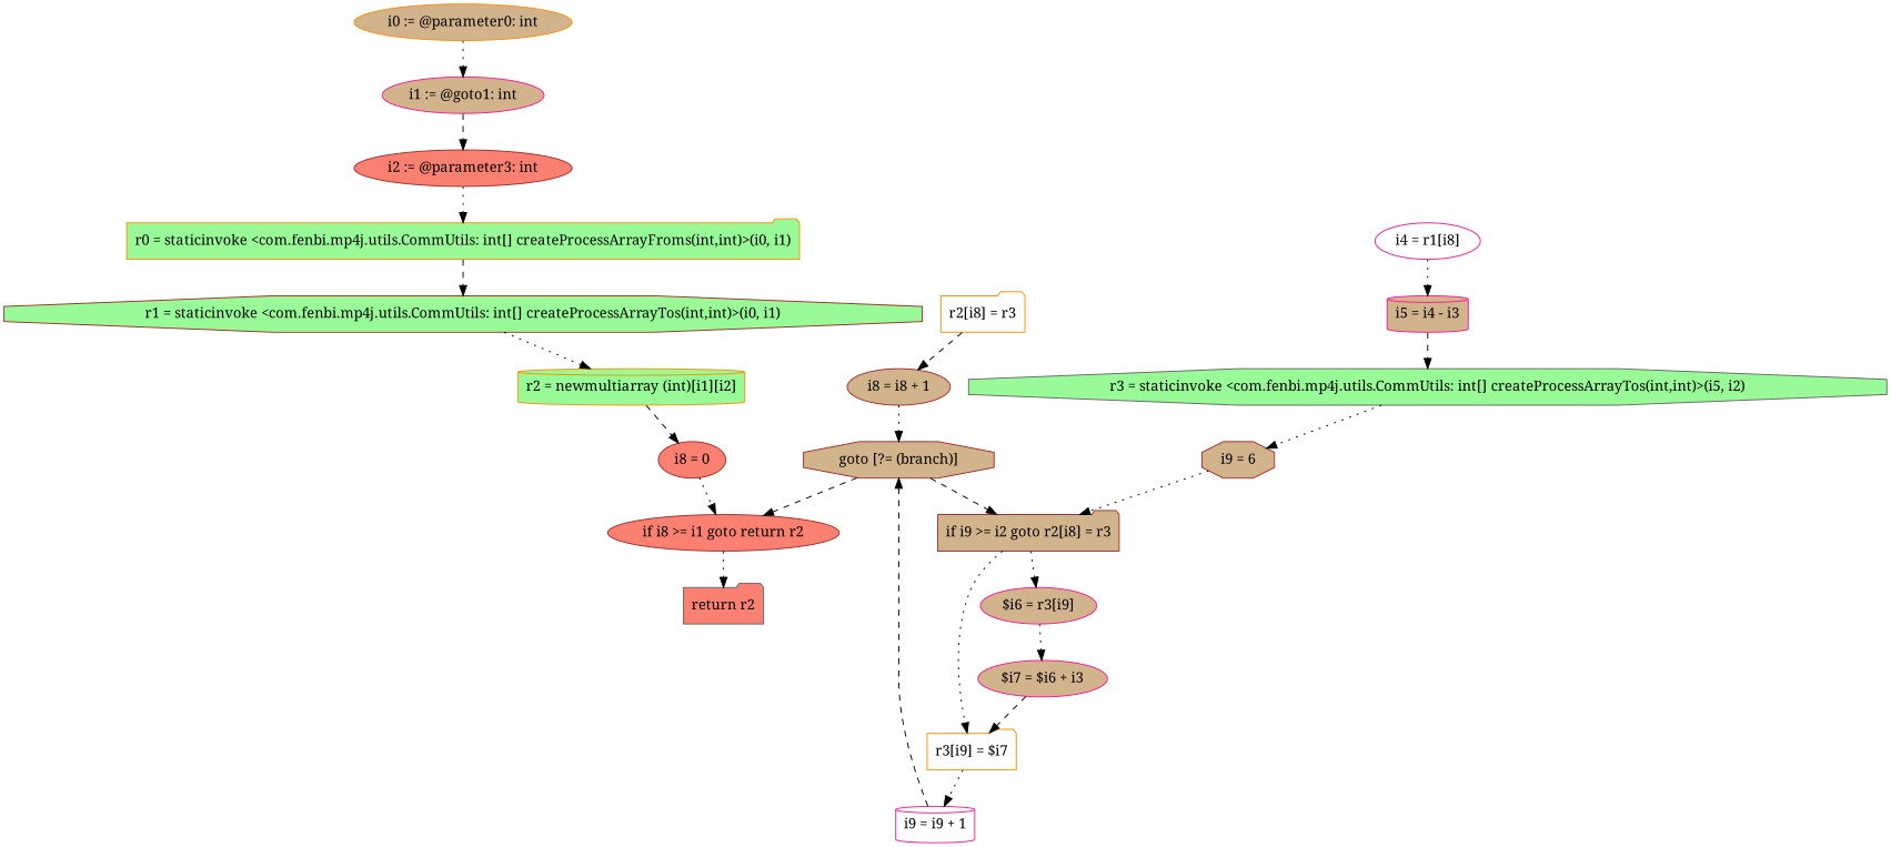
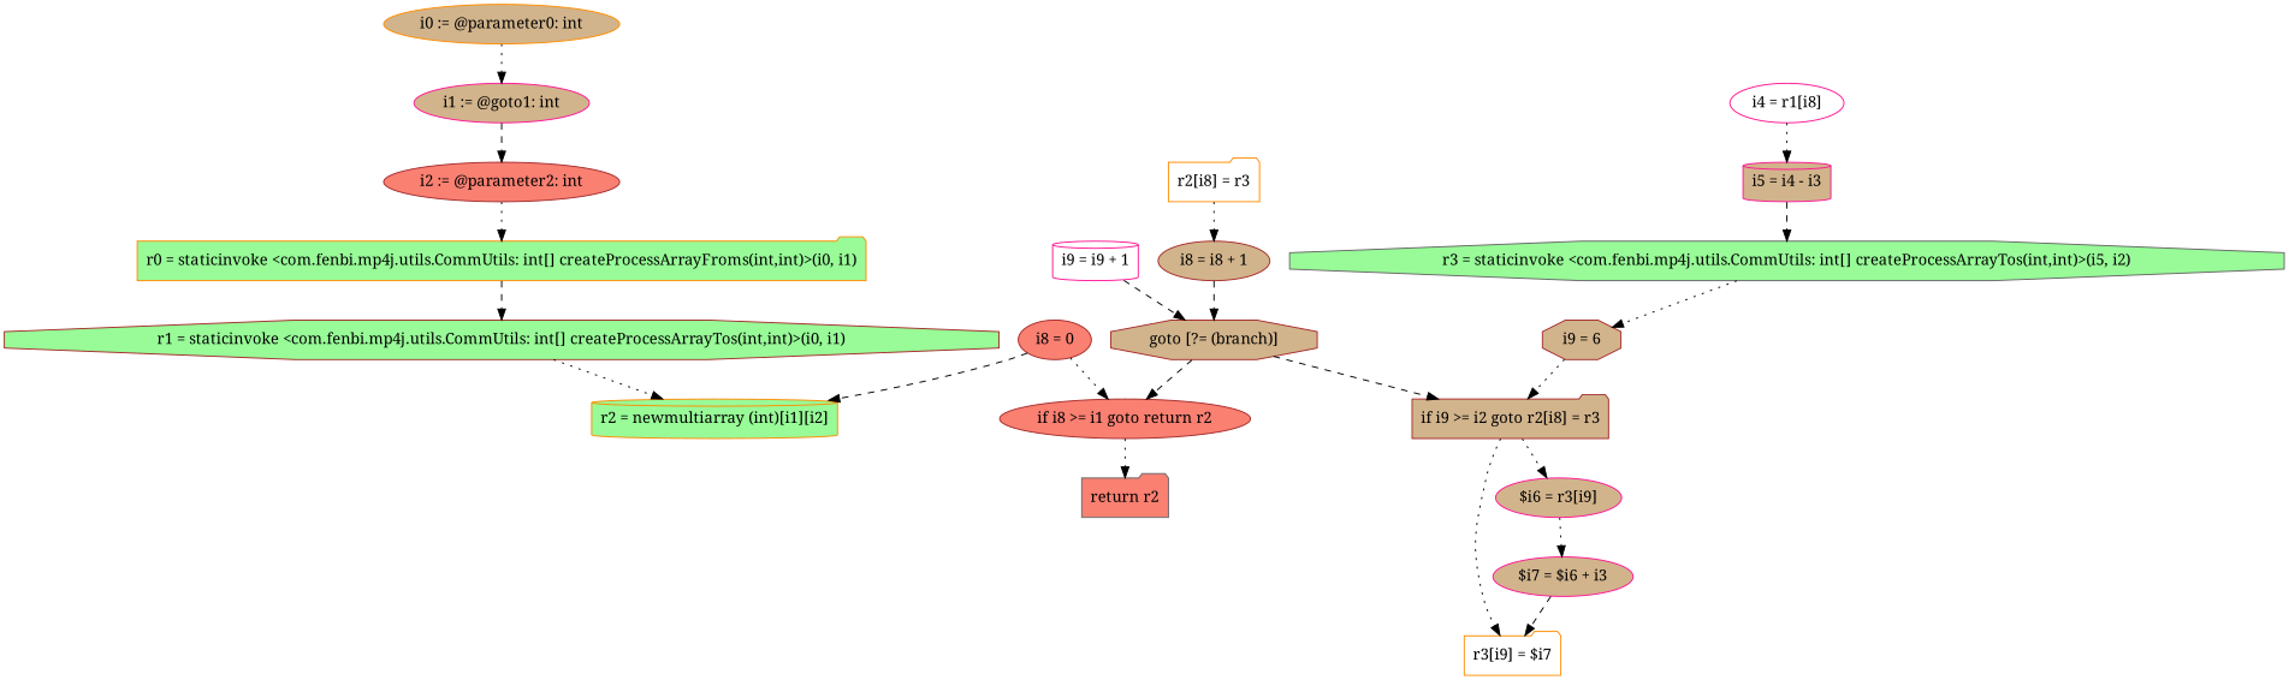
  digraph {
    fontname="Noto Serif"
    node [color=brown fillcolor=tan fontname="Noto Serif" shape=ellipse style=filled]
    edge [fontname="Noto Serif" style=dotted]
    "i0 := @parameter0: int" [color=darkorange]
    n2 [color=deeppink label="i1 := @goto1: int"]
-   "i2 := @parameter2: int" [fillcolor=salmon label="i2 := @parameter3: int"]
+   "i2 := @parameter2: int" [fillcolor=salmon]
    "r0 = staticinvoke <com.fenbi.mp4j.utils.CommUtils: int[] createProcessArrayFroms(int,int)>(i0, i1)" [color=darkorange fillcolor=palegreen shape=folder]
    "r1 = staticinvoke <com.fenbi.mp4j.utils.CommUtils: int[] createProcessArrayTos(int,int)>(i0, i1)" [fillcolor=palegreen shape=octagon]
    "r2 = newmultiarray (int)[i1][i2]" [color=darkorange fillcolor=palegreen shape=cylinder]
    "i8 = 0" [fillcolor=salmon]
    "if i8 >= i1 goto return r2" [fillcolor=salmon]
    "return r2" [color=gray40 fillcolor=salmon shape=folder]
    "i4 = r1[i8]" [color=deeppink fillcolor=white]
    "i5 = i4 - i3" [color=deeppink shape=cylinder]
    "r3 = staticinvoke <com.fenbi.mp4j.utils.CommUtils: int[] createProcessArrayTos(int,int)>(i5, i2)" [color=gray40 fillcolor=palegreen shape=octagon]
    n13 [label="i9 = 6" shape=octagon]
    "if i9 >= i2 goto r2[i8] = r3" [shape=folder]
    "$i6 = r3[i9]" [color=deeppink]
    "r3[i9] = $i7" [color=darkorange fillcolor=white shape=folder]
    "$i7 = $i6 + i3" [color=deeppink]
    "r2[i8] = r3" [color=darkorange fillcolor=white shape=folder]
    "i8 = i8 + 1"
    "i9 = i9 + 1" [color=deeppink fillcolor=white shape=cylinder]
    "goto [?= (branch)]" [shape=octagon]
    "i0 := @parameter0: int" -> n2
    n2 -> "i2 := @parameter2: int" [style=dashed]
    "i2 := @parameter2: int" -> "r0 = staticinvoke <com.fenbi.mp4j.utils.CommUtils: int[] createProcessArrayFroms(int,int)>(i0, i1)"
    "r0 = staticinvoke <com.fenbi.mp4j.utils.CommUtils: int[] createProcessArrayFroms(int,int)>(i0, i1)" -> "r1 = staticinvoke <com.fenbi.mp4j.utils.CommUtils: int[] createProcessArrayTos(int,int)>(i0, i1)" [style=dashed]
    "r1 = staticinvoke <com.fenbi.mp4j.utils.CommUtils: int[] createProcessArrayTos(int,int)>(i0, i1)" -> "r2 = newmultiarray (int)[i1][i2]"
-   "r2 = newmultiarray (int)[i1][i2]" -> "i8 = 0" [style=dashed]
+   "i8 = 0" -> "r2 = newmultiarray (int)[i1][i2]" [style=dashed]
    "i8 = 0" -> "if i8 >= i1 goto return r2"
    "if i8 >= i1 goto return r2" -> "return r2"
    "i4 = r1[i8]" -> "i5 = i4 - i3"
    "i5 = i4 - i3" -> "r3 = staticinvoke <com.fenbi.mp4j.utils.CommUtils: int[] createProcessArrayTos(int,int)>(i5, i2)" [style=dashed]
    "r3 = staticinvoke <com.fenbi.mp4j.utils.CommUtils: int[] createProcessArrayTos(int,int)>(i5, i2)" -> n13
    n13 -> "if i9 >= i2 goto r2[i8] = r3"
    "if i9 >= i2 goto r2[i8] = r3" -> "$i6 = r3[i9]"
    "if i9 >= i2 goto r2[i8] = r3" -> "r3[i9] = $i7"
    "$i6 = r3[i9]" -> "$i7 = $i6 + i3"
-   "r3[i9] = $i7" -> "i9 = i9 + 1"
    "$i7 = $i6 + i3" -> "r3[i9] = $i7" [style=dashed]
-   "r2[i8] = r3" -> "i8 = i8 + 1" [style=dashed]
-   "i8 = i8 + 1" -> "goto [?= (branch)]"
+   "r2[i8] = r3" -> "i8 = i8 + 1"
+   "i8 = i8 + 1" -> "goto [?= (branch)]" [style=dashed]
    "i9 = i9 + 1" -> "goto [?= (branch)]" [style=dashed]
    "goto [?= (branch)]" -> "if i8 >= i1 goto return r2" [style=dashed]
    "goto [?= (branch)]" -> "if i9 >= i2 goto r2[i8] = r3" [style=dashed]
  }
